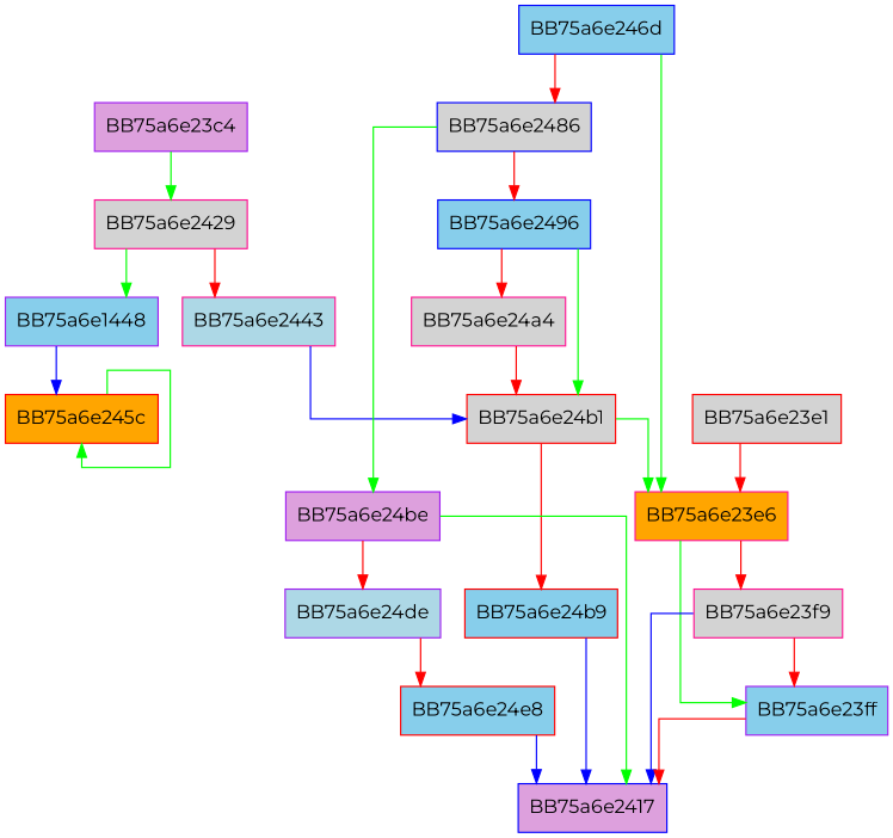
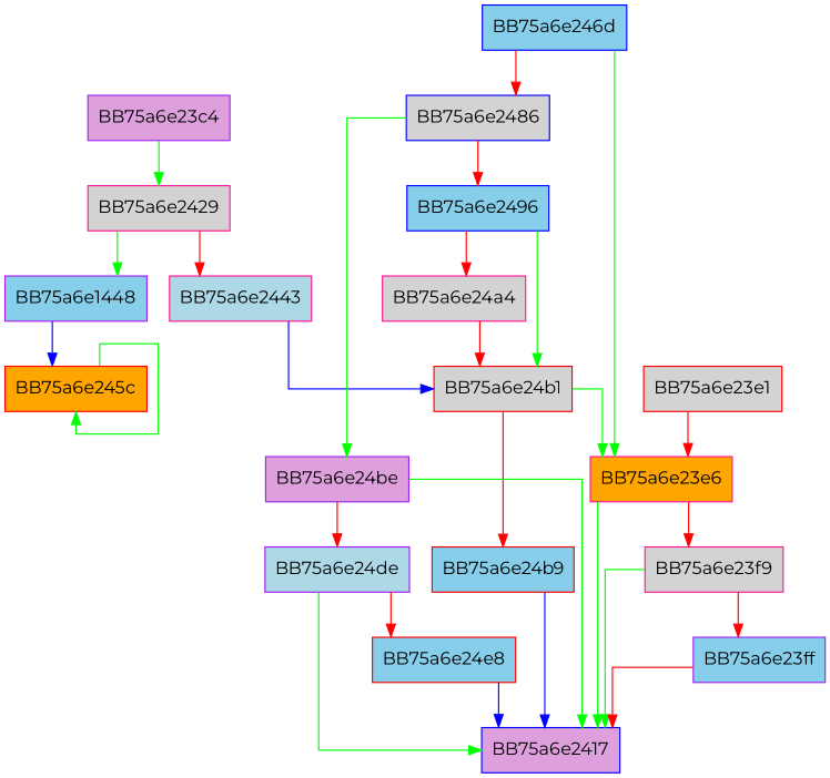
  digraph {
    fontname=Montserrat
    splines=ortho
    node [color=purple fillcolor=lightgrey fontname=Montserrat shape=box style=filled]
    edge [color=red fontname=Montserrat]
    BB75a6e23c4 [fillcolor=plum]
    BB75a6e2429 [color=deeppink]
    n3 [fillcolor=skyblue label=BB75a6e1448]
    BB75a6e2443 [color=deeppink fillcolor=lightblue]
    BB75a6e23e1 [color=red]
    BB75a6e23e6 [color=deeppink fillcolor=orange]
    BB75a6e245c [color=red fillcolor=orange]
    BB75a6e24b1 [color=red]
    BB75a6e2417 [color=blue fillcolor=plum]
    BB75a6e23f9 [color=deeppink]
    BB75a6e23ff [fillcolor=skyblue]
    BB75a6e24b9 [color=red fillcolor=skyblue]
    BB75a6e246d [color=blue fillcolor=skyblue]
    BB75a6e2486 [color=blue]
    BB75a6e24be [fillcolor=plum]
    BB75a6e2496 [color=blue fillcolor=skyblue]
    BB75a6e24de [fillcolor=lightblue]
    BB75a6e24a4 [color=deeppink]
    BB75a6e24e8 [color=red fillcolor=skyblue]
    BB75a6e23c4 -> BB75a6e2429 [color=green]
    BB75a6e2429 -> n3 [color=green]
    BB75a6e2429 -> BB75a6e2443
    n3 -> BB75a6e245c [color=blue]
    BB75a6e2443 -> BB75a6e24b1 [color=blue]
    BB75a6e23e1 -> BB75a6e23e6
-   BB75a6e23e6 -> BB75a6e23ff [color=green]
+   BB75a6e23e6 -> BB75a6e2417 [color=green]
    BB75a6e23e6 -> BB75a6e23f9
    BB75a6e245c -> BB75a6e245c [color=green]
    BB75a6e24b1 -> BB75a6e23e6 [color=green]
    BB75a6e24b1 -> BB75a6e24b9
-   BB75a6e23f9 -> BB75a6e2417 [color=blue]
+   BB75a6e23f9 -> BB75a6e2417 [color=green]
    BB75a6e23f9 -> BB75a6e23ff
    BB75a6e23ff -> BB75a6e2417
    BB75a6e24b9 -> BB75a6e2417 [color=blue]
    BB75a6e246d -> BB75a6e23e6 [color=green]
    BB75a6e246d -> BB75a6e2486
    BB75a6e2486 -> BB75a6e24be [color=green]
    BB75a6e2486 -> BB75a6e2496
    BB75a6e24be -> BB75a6e2417 [color=green]
    BB75a6e24be -> BB75a6e24de
    BB75a6e2496 -> BB75a6e24b1 [color=green]
    BB75a6e2496 -> BB75a6e24a4
+   BB75a6e24de -> BB75a6e2417 [color=green]
    BB75a6e24de -> BB75a6e24e8
    BB75a6e24a4 -> BB75a6e24b1
    BB75a6e24e8 -> BB75a6e2417 [color=blue]
  }
